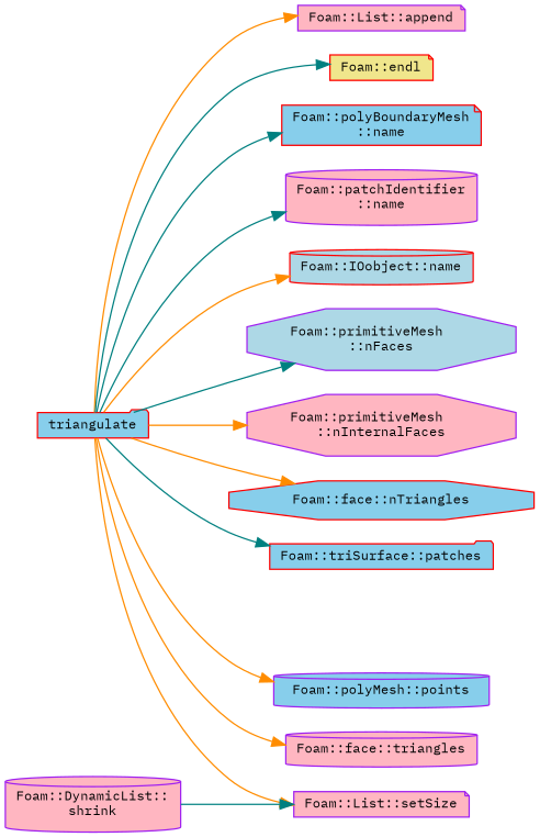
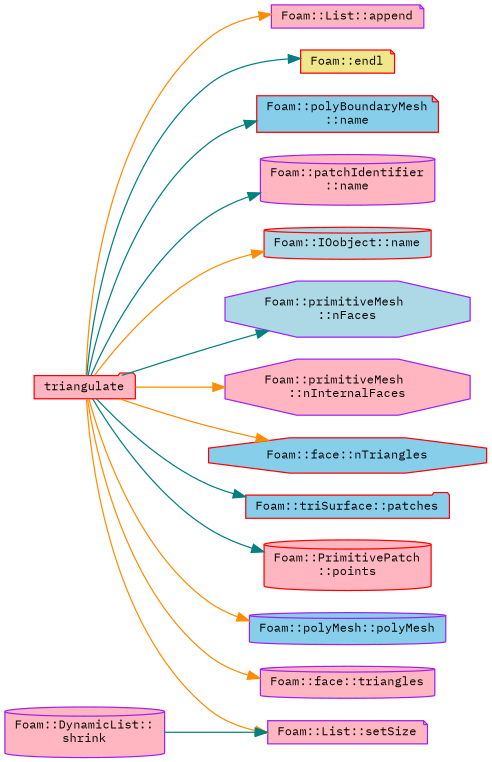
  digraph {
    fontname="IBM Plex Mono"
    rankdir=LR
    node [color=purple fillcolor=lightpink fontname="IBM Plex Mono" fontsize=10 shape=cylinder style=filled]
    edge [color=darkorange fontname="IBM Plex Mono" fontsize=10 labelfontname=FreeSans labelfontsize=10 style=solid]
-   n1 [color=red fillcolor=skyblue fontcolor=black height=0.2 label=triangulate shape=folder width=0.4]
+   n1 [color=red fontcolor=black height=0.2 label=triangulate shape=folder width=0.4]
    n2 [height=0.2 label="Foam::List::append" shape=note width=0.4]
    n3 [color=red fillcolor=khaki height=0.2 label="Foam::endl" shape=note width=0.4]
    n4 [color=red fillcolor=skyblue height=0.2 label="Foam::polyBoundaryMesh\l::name" shape=note width=0.4]
    n5 [height=0.2 label="Foam::patchIdentifier\l::name" width=0.4]
    n6 [color=red fillcolor=lightblue height=0.2 label="Foam::IOobject::name" width=0.4]
    n7 [fillcolor=lightblue height=0.2 label="Foam::primitiveMesh\l::nFaces" shape=octagon width=0.4]
    n8 [height=0.2 label="Foam::primitiveMesh\l::nInternalFaces" shape=octagon width=0.4]
    n9 [color=red fillcolor=skyblue height=0.2 label="Foam::face::nTriangles" shape=octagon width=0.4]
    n10 [color=red fillcolor=skyblue height=0.2 label="Foam::triSurface::patches" shape=folder width=0.4]
-   n12 [fillcolor=skyblue height=0.2 label="Foam::polyMesh::points" width=0.4]
+   n11 [color=red height=0.2 label="Foam::PrimitivePatch\l::points" width=0.4]
+   n12 [fillcolor=skyblue height=0.2 label="Foam::polyMesh::polyMesh" width=0.4]
    n13 [height=0.2 label="Foam::List::setSize" shape=note width=0.4]
    n14 [height=0.2 label="Foam::face::triangles" width=0.4]
    n15 [height=0.2 label="Foam::DynamicList::\lshrink" width=0.4]
    n1 -> n2
    n1 -> n3 [color=teal]
    n1 -> n4 [color=teal]
    n1 -> n5 [color=teal]
    n1 -> n6
    n1 -> n7 [color=teal]
    n1 -> n8
    n1 -> n9
    n1 -> n10 [color=teal]
+   n1 -> n11 [color=teal]
    n1 -> n12
    n1 -> n13
    n1 -> n14
    n15 -> n13 [color=teal]
  }
